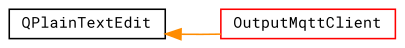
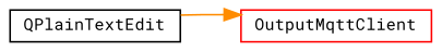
  digraph {
    rankdir=LR
    fontname="Roboto Mono"
    node [fillcolor=white fontname="Roboto Mono" fontsize=10 shape=box style=filled]
    n1 [color=black height=0.2 label=QPlainTextEdit width=0.4]
    n2 [color=red height=0.2 label=OutputMqttClient width=0.4]
-   n1 -> n2 [color=darkorange dir=back fontname="Roboto Mono" fontsize=10 labelfontname=Helvetica labelfontsize=10 style=solid]
+   n2 -> n1 [color=darkorange dir=back fontname="Roboto Mono" fontsize=10 labelfontname=Helvetica labelfontsize=10 style=solid]
  }
